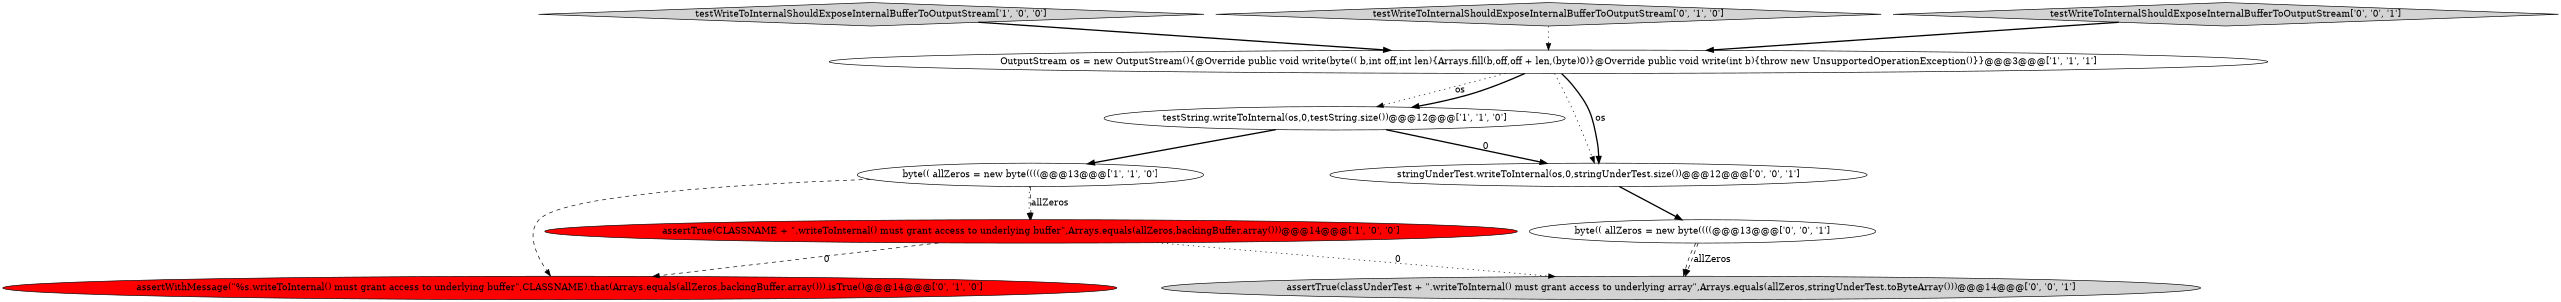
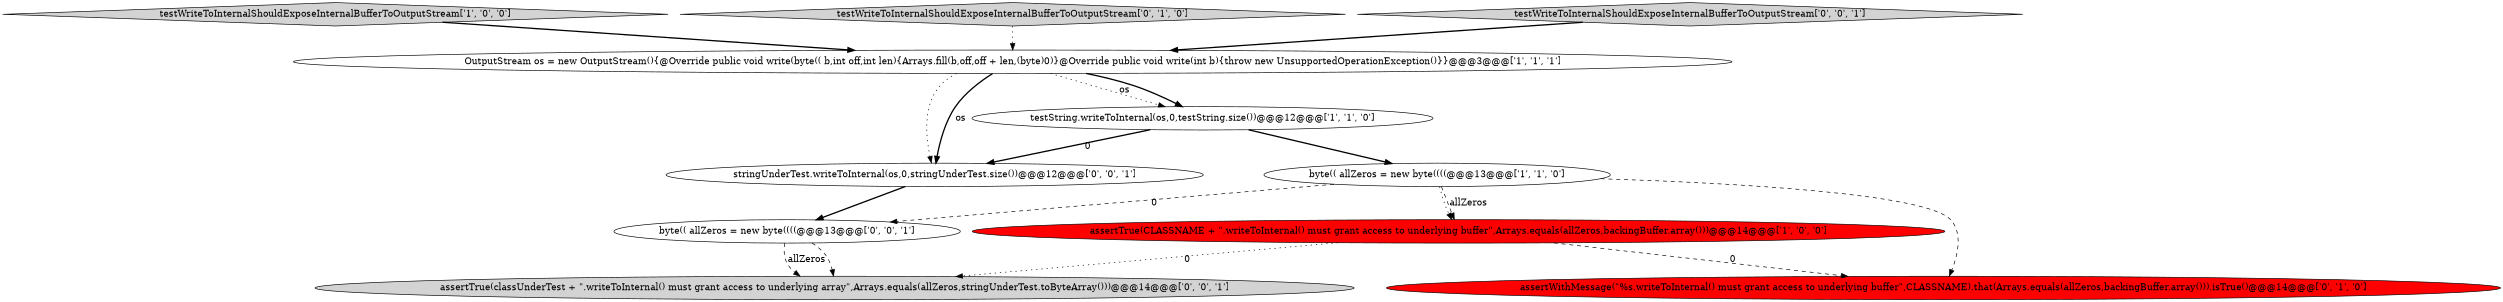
  digraph {
    node [fillcolor=white shape=ellipse style=filled]
    edge [style=bold]
    n1 [fillcolor=lightgray label="testWriteToInternalShouldExposeInternalBufferToOutputStream['1', '0', '0']" shape=diamond]
    n2 [label="OutputStream os = new OutputStream(){@Override public void write(byte(( b,int off,int len){Arrays.fill(b,off,off + len,(byte)0)}@Override public void write(int b){throw new UnsupportedOperationException()}}@@@3@@@['1', '1', '1']"]
    n3 [label="testString.writeToInternal(os,0,testString.size())@@@12@@@['1', '1', '0']"]
    n4 [label="stringUnderTest.writeToInternal(os,0,stringUnderTest.size())@@@12@@@['0', '0', '1']"]
    n5 [label="byte(( allZeros = new byte((((@@@13@@@['1', '1', '0']"]
    n6 [fillcolor=red label="assertWithMessage(\"%s.writeToInternal() must grant access to underlying buffer\",CLASSNAME).that(Arrays.equals(allZeros,backingBuffer.array())).isTrue()@@@14@@@['0', '1', '0']"]
    n7 [fillcolor=lightgray label="testWriteToInternalShouldExposeInternalBufferToOutputStream['0', '1', '0']" shape=diamond]
    n8 [label="byte(( allZeros = new byte((((@@@13@@@['0', '0', '1']"]
    n9 [fillcolor=lightgray label="assertTrue(classUnderTest + \".writeToInternal() must grant access to underlying array\",Arrays.equals(allZeros,stringUnderTest.toByteArray()))@@@14@@@['0', '0', '1']"]
    n10 [fillcolor=red label="assertTrue(CLASSNAME + \".writeToInternal() must grant access to underlying buffer\",Arrays.equals(allZeros,backingBuffer.array()))@@@14@@@['1', '0', '0']"]
    n11 [fillcolor=lightgray label="testWriteToInternalShouldExposeInternalBufferToOutputStream['0', '0', '1']" shape=diamond]
    n1 -> n2
    n2 -> n3 [label=os style=dotted]
    n2 -> n3
    n2 -> n4 [style=dotted]
    n2 -> n4 [label=os]
    n3 -> n4 [label=0]
    n3 -> n5
    n4 -> n8
    n5 -> n6 [style=dashed]
+   n5 -> n8 [label=0 style=dashed]
    n5 -> n10 [style=dotted]
    n5 -> n10 [label=allZeros style=dashed]
    n7 -> n2 [style=dotted]
    n8 -> n9 [label=allZeros style=dashed]
    n8 -> n9 [style=dashed]
    n10 -> n6 [label=0 style=dashed]
    n10 -> n9 [label=0 style=dotted]
    n11 -> n2
  }
